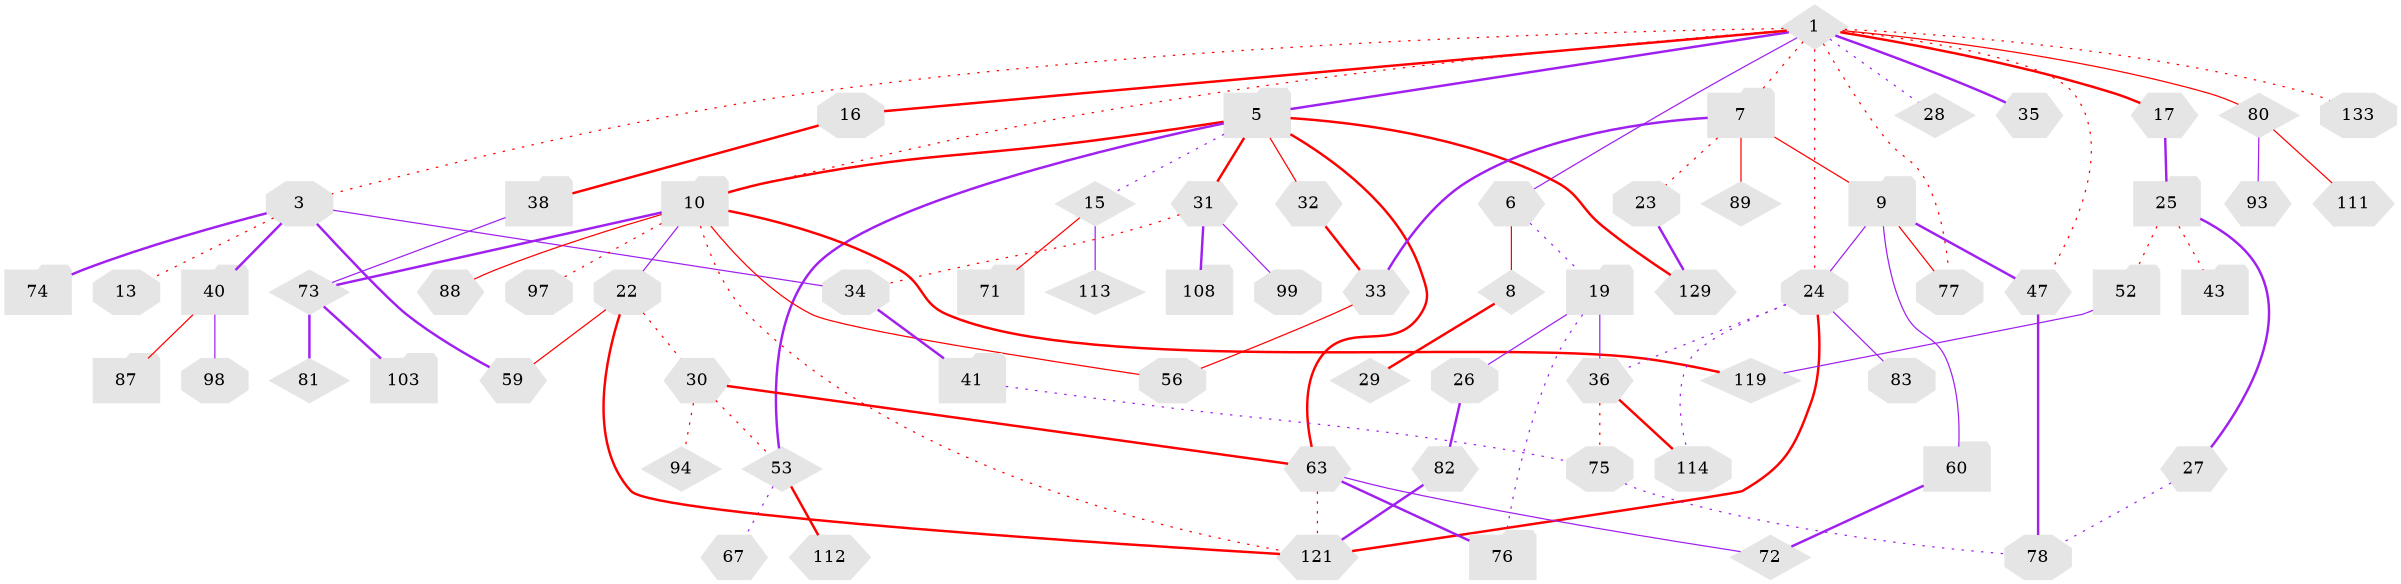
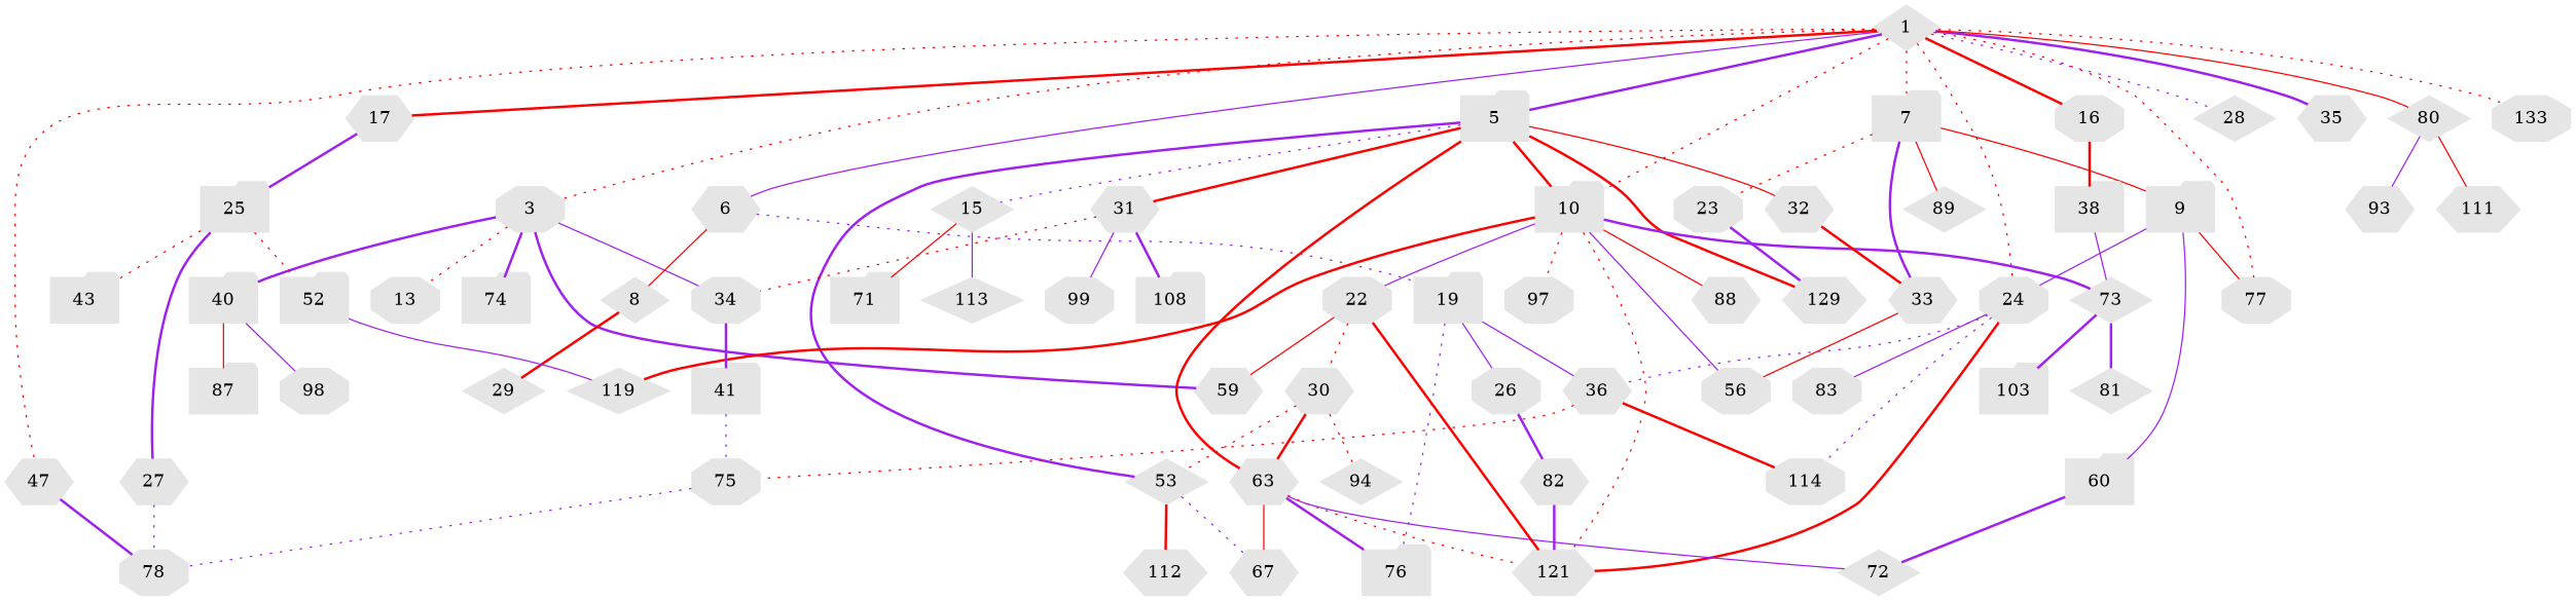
  graph {
    node [color=gray90 shape=hexagon style=filled]
    edge [color=red style=bold]
    1 [shape=diamond super="+2+14"]
    3 [shape=octagon super="+20+21+101+95"]
    5 [shape=folder super="+18+11"]
    6
    7 [shape=folder]
    10 [shape=folder super="+97+50"]
    16 [shape=octagon]
    17
    24 [shape=octagon super="+136+45"]
    28 [shape=diamond super="+62"]
    35
    47 [super="+68"]
    77 [shape=octagon super="+140"]
    80 [shape=diamond]
    133 [shape=octagon]
    13 [shape=octagon]
    34 [shape=octagon super="+37"]
    40 [shape=folder super="+44+126+64"]
    59 [super="+109"]
    74 [shape=folder]
    15 [shape=diamond]
    31 [super="+66"]
    32
    53 [shape=diamond super="+132"]
    63 [super="+117+69"]
    129
    8 [shape=diamond super="+90"]
    19 [shape=folder super="+65"]
    9 [shape=folder]
    23 [shape=octagon]
    33 [super="+58+79"]
    89 [shape=diamond]
    22 [shape=octagon super="+48"]
    n34 [label=56 shape=octagon]
    73 [shape=diamond super="+105+86"]
    88
    n37 [label=97 shape=octagon]
    119 [shape=diamond]
    121 [super="+122"]
    38 [shape=folder super="+55+42"]
    25 [shape=folder super="+51"]
    36 [super="+39"]
    83 [shape=octagon]
    114 [shape=octagon super="+137+115"]
    78 [shape=octagon]
    93
    111
    41 [shape=folder]
    87 [shape=folder]
    98 [shape=octagon]
    71 [shape=folder]
    113 [shape=diamond]
    99 [shape=octagon]
    108 [shape=folder super="+134"]
    67
    112 [super="+131"]
    76 [shape=folder]
    72 [shape=diamond super="+107"]
    29 [shape=diamond]
    26 [shape=octagon]
    60 [shape=folder]
    30 [super="+84+49"]
    81 [shape=diamond]
    103 [shape=folder]
    27 [super="+56"]
    43 [shape=folder]
    52 [shape=folder super="+118"]
    82
    75 [shape=octagon]
    94 [shape=diamond]
    1 -- 3 [style=dotted]
    1 -- 5 [color=purple]
    1 -- 6 [color=purple style=solid]
    1 -- 7 [style=dotted]
    1 -- 10 [style=dotted weight=2]
    1 -- 16
    1 -- 17
    1 -- 24 [style=dotted]
    1 -- 28 [color=purple style=dotted]
    1 -- 35 [color=purple]
    1 -- 47 [style=dotted]
    1 -- 77 [style=dotted]
    1 -- 80 [style=solid]
    1 -- 133 [style=dotted]
    3 -- 13 [style=dotted]
    3 -- 34 [color=purple style=solid]
    3 -- 40 [color=purple]
    3 -- 59 [color=purple]
    3 -- 74 [color=purple]
    5 -- 10
    5 -- 15 [color=purple style=dotted]
    5 -- 31
    5 -- 32 [style=solid]
    5 -- 53 [color=purple]
    5 -- 63
    5 -- 129
    6 -- 8 [style=solid]
    6 -- 19 [color=purple style=dotted]
    7 -- 9 [style=solid]
    7 -- 23 [style=dotted]
    7 -- 33 [color=purple]
    7 -- 89 [style=solid]
    10 -- 22 [color=purple style=solid]
-   10 -- n34 [style=solid]
+   10 -- n34 [color=purple style=solid]
    10 -- 73 [color=purple weight=2]
    10 -- 88 [style=solid]
    10 -- n37 [style=dotted]
    10 -- 119
    10 -- 121 [style=dotted]
    16 -- 38
    17 -- 25 [color=purple]
    24 -- 121
    24 -- 36 [color=purple style=dotted]
    24 -- 83 [color=purple style=solid]
    24 -- 114 [color=purple style=dotted]
    47 -- 78 [color=purple]
    80 -- 93 [color=purple style=solid]
    80 -- 111 [style=solid]
    34 -- 41 [color=purple]
    40 -- 87 [style=solid]
    40 -- 98 [color=purple style=solid]
    15 -- 71 [style=solid]
    15 -- 113 [color=purple style=solid]
    31 -- 34 [style=dotted]
    31 -- 99 [color=purple style=solid]
    31 -- 108 [color=purple]
    32 -- 33
    53 -- 67 [color=purple style=dotted]
    53 -- 112
    63 -- 121 [style=dotted]
+   63 -- 67 [style=solid]
    63 -- 76 [color=purple]
    63 -- 72 [color=purple style=solid]
    8 -- 29
    19 -- 36 [color=purple style=solid]
    19 -- 76 [color=purple style=dotted]
    19 -- 26 [color=purple style=solid]
    9 -- 24 [color=purple style=solid]
-   9 -- 47 [color=purple]
    9 -- 77 [style=solid]
    9 -- 60 [color=purple style=solid]
    23 -- 129 [color=purple]
    33 -- n34 [style=solid]
    22 -- 59 [style=solid]
    22 -- 121
    22 -- 30 [style=dotted]
    73 -- 81 [color=purple]
    73 -- 103 [color=purple]
    38 -- 73 [color=purple style=solid]
    25 -- 27 [color=purple]
    25 -- 43 [style=dotted]
    25 -- 52 [style=dotted]
    36 -- 114
    36 -- 75 [style=dotted]
    41 -- 75 [color=purple style=dotted]
    26 -- 82 [color=purple]
    60 -- 72 [color=purple]
    30 -- 53 [style=dotted]
    30 -- 63
    30 -- 94 [style=dotted]
    27 -- 78 [color=purple style=dotted]
    52 -- 119 [color=purple style=solid]
    82 -- 121 [color=purple]
    75 -- 78 [color=purple style=dotted]
  }
